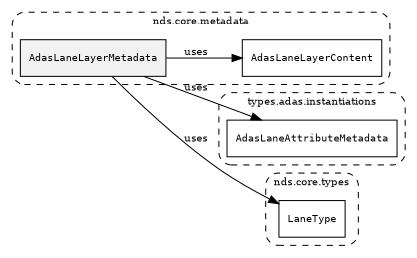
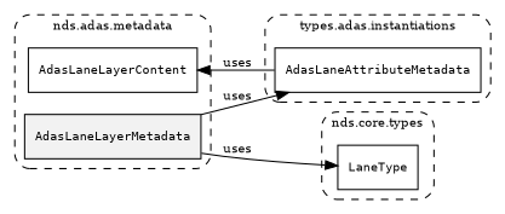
  digraph {
    fontsize=10
    rankdir=LR
    node [fontsize=10 shape=box]
    edge [fontsize=10]
    n1 [fillcolor="#0000000D" label=<<font face="monospace"><table align="center" border="0" cellspacing="0" cellpadding="0"><tr><td href="../../../content/packages/nds.adas.metadata.html#Structure-AdasLaneLayerMetadata" title="Structure defined in nds.adas.metadata">AdasLaneLayerMetadata</td></tr></table></font>> style=filled]
    n2 [label=<<font face="monospace"><table align="center" border="0" cellspacing="0" cellpadding="0"><tr><td href="../../../content/packages/nds.adas.metadata.html#Bitmask-AdasLaneLayerContent" title="Bitmask defined in nds.adas.metadata">AdasLaneLayerContent</td></tr></table></font>>]
    n3 [label=<<font face="monospace"><table align="center" border="0" cellspacing="0" cellpadding="0"><tr><td href="../../../content/packages/nds.adas.instantiations.html#InstantiateType-AdasLaneAttributeMetadata" title="InstantiateType defined in nds.adas.instantiations">AdasLaneAttributeMetadata</td></tr></table></font>>]
    n4 [label=<<font face="monospace"><table align="center" border="0" cellspacing="0" cellpadding="0"><tr><td href="../../../content/packages/nds.core.types.html#Structure-LaneType" title="Structure defined in nds.core.types">LaneType</td></tr></table></font>>]
    subgraph cluster_1 {
-     label="nds.core.metadata"
+     label="nds.adas.metadata"
      style="dashed, rounded"
      n1
      n2
    }
    subgraph cluster_2 {
      label="types.adas.instantiations"
      style="dashed, rounded"
      n3
    }
    subgraph cluster_3 {
      label="nds.core.types"
      style="dashed, rounded"
      n4
    }
-   n1 -> n2 [label=uses]
+   n3 -> n2 [label=uses]
    n1 -> n3 [label=uses]
    n1 -> n4 [label=uses]
  }
